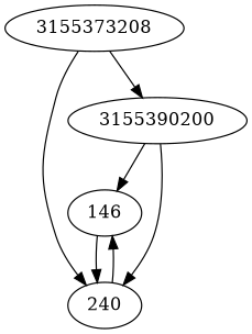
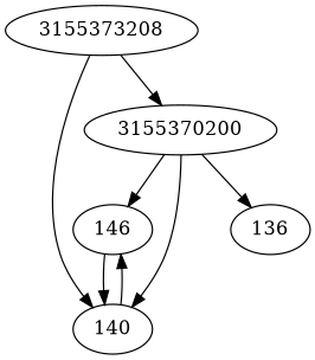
  strict digraph {
    n1 [label=146]
-   140 [label=240]
-   3155370200 [label=3155390200]
+   140
+   3155370200
+   136
    n5 [label=3155373208]
    n1 -> 140
    140 -> n1
    3155370200 -> n1
    3155370200 -> 140
+   3155370200 -> 136
    n5 -> 140
    n5 -> 3155370200
  }
